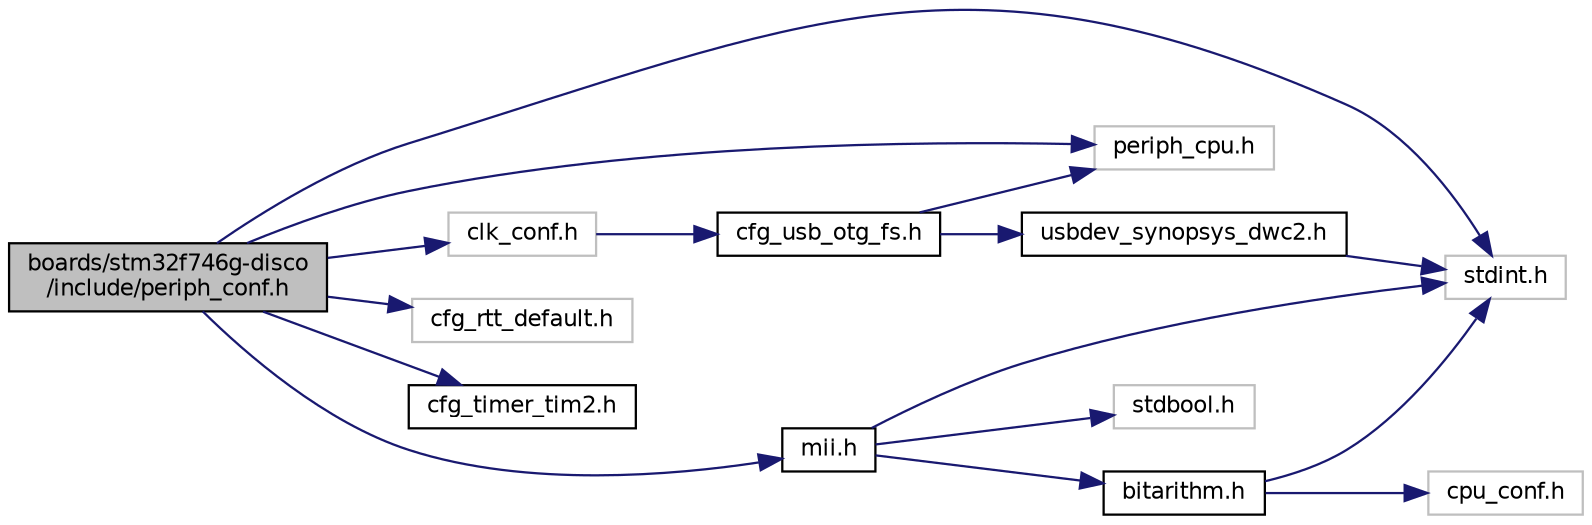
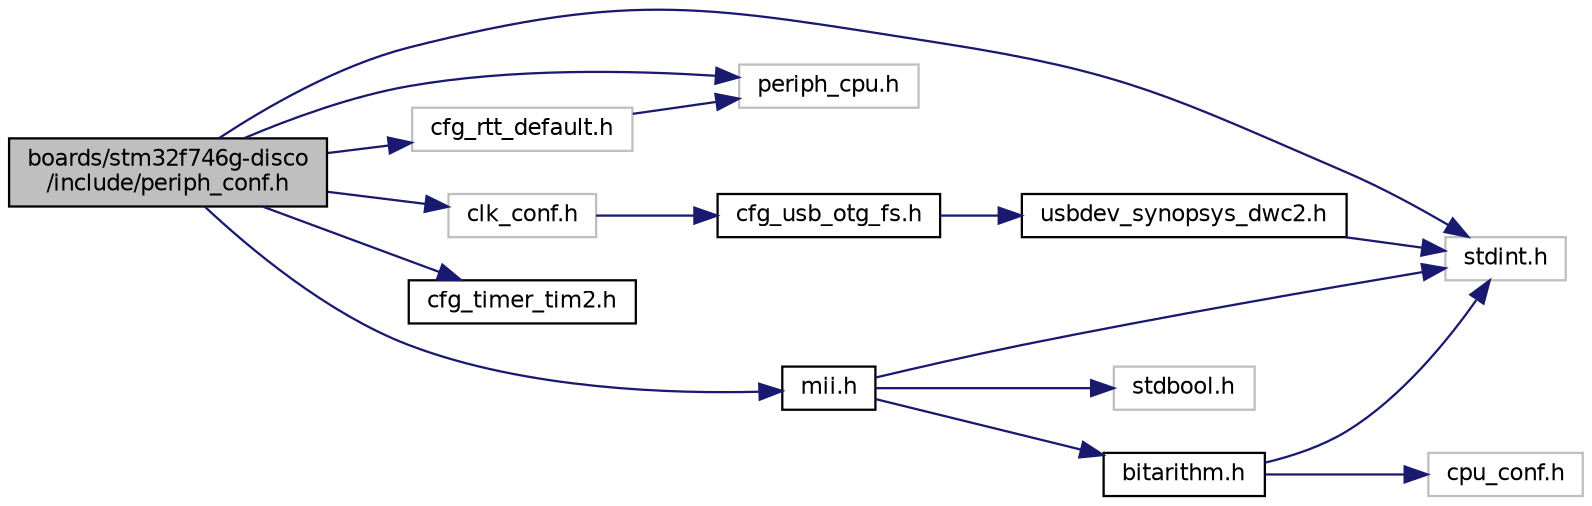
  digraph {
    rankdir=LR
    node [color=black fillcolor=white fontname=Helvetica fontsize=10 shape=record style=filled]
    edge [color=midnightblue fontname=Helvetica fontsize=10 labelfontname=Helvetica labelfontsize=10 style=solid]
    n1 [fillcolor=grey75 fontcolor=black height=0.2 label="boards/stm32f746g-disco\l/include/periph_conf.h" width=0.4]
    n2 [color=grey75 height=0.2 label="stdint.h" width=0.4]
    n3 [color=grey75 height=0.2 label="periph_cpu.h" width=0.4]
    n4 [color=grey75 height=0.2 label="clk_conf.h" width=0.4]
    n5 [color=grey75 height=0.2 label="cfg_rtt_default.h" width=0.4]
    n6 [height=0.2 label="cfg_timer_tim2.h" width=0.4]
    n7 [height=0.2 label="mii.h" width=0.4]
    n8 [height=0.2 label="cfg_usb_otg_fs.h" width=0.4]
    n9 [height=0.2 label="usbdev_synopsys_dwc2.h" width=0.4]
    n10 [color=grey75 height=0.2 label="stdbool.h" width=0.4]
    n11 [height=0.2 label="bitarithm.h" width=0.4]
    n12 [color=grey75 height=0.2 label="cpu_conf.h" width=0.4]
    n1 -> n2
    n1 -> n3
    n1 -> n4
    n1 -> n5
    n1 -> n6
    n1 -> n7
    n4 -> n8
    n7 -> n2
    n7 -> n10
    n7 -> n11
-   n8 -> n3
+   n5 -> n3
    n8 -> n9
    n9 -> n2
    n11 -> n2
    n11 -> n12
  }
